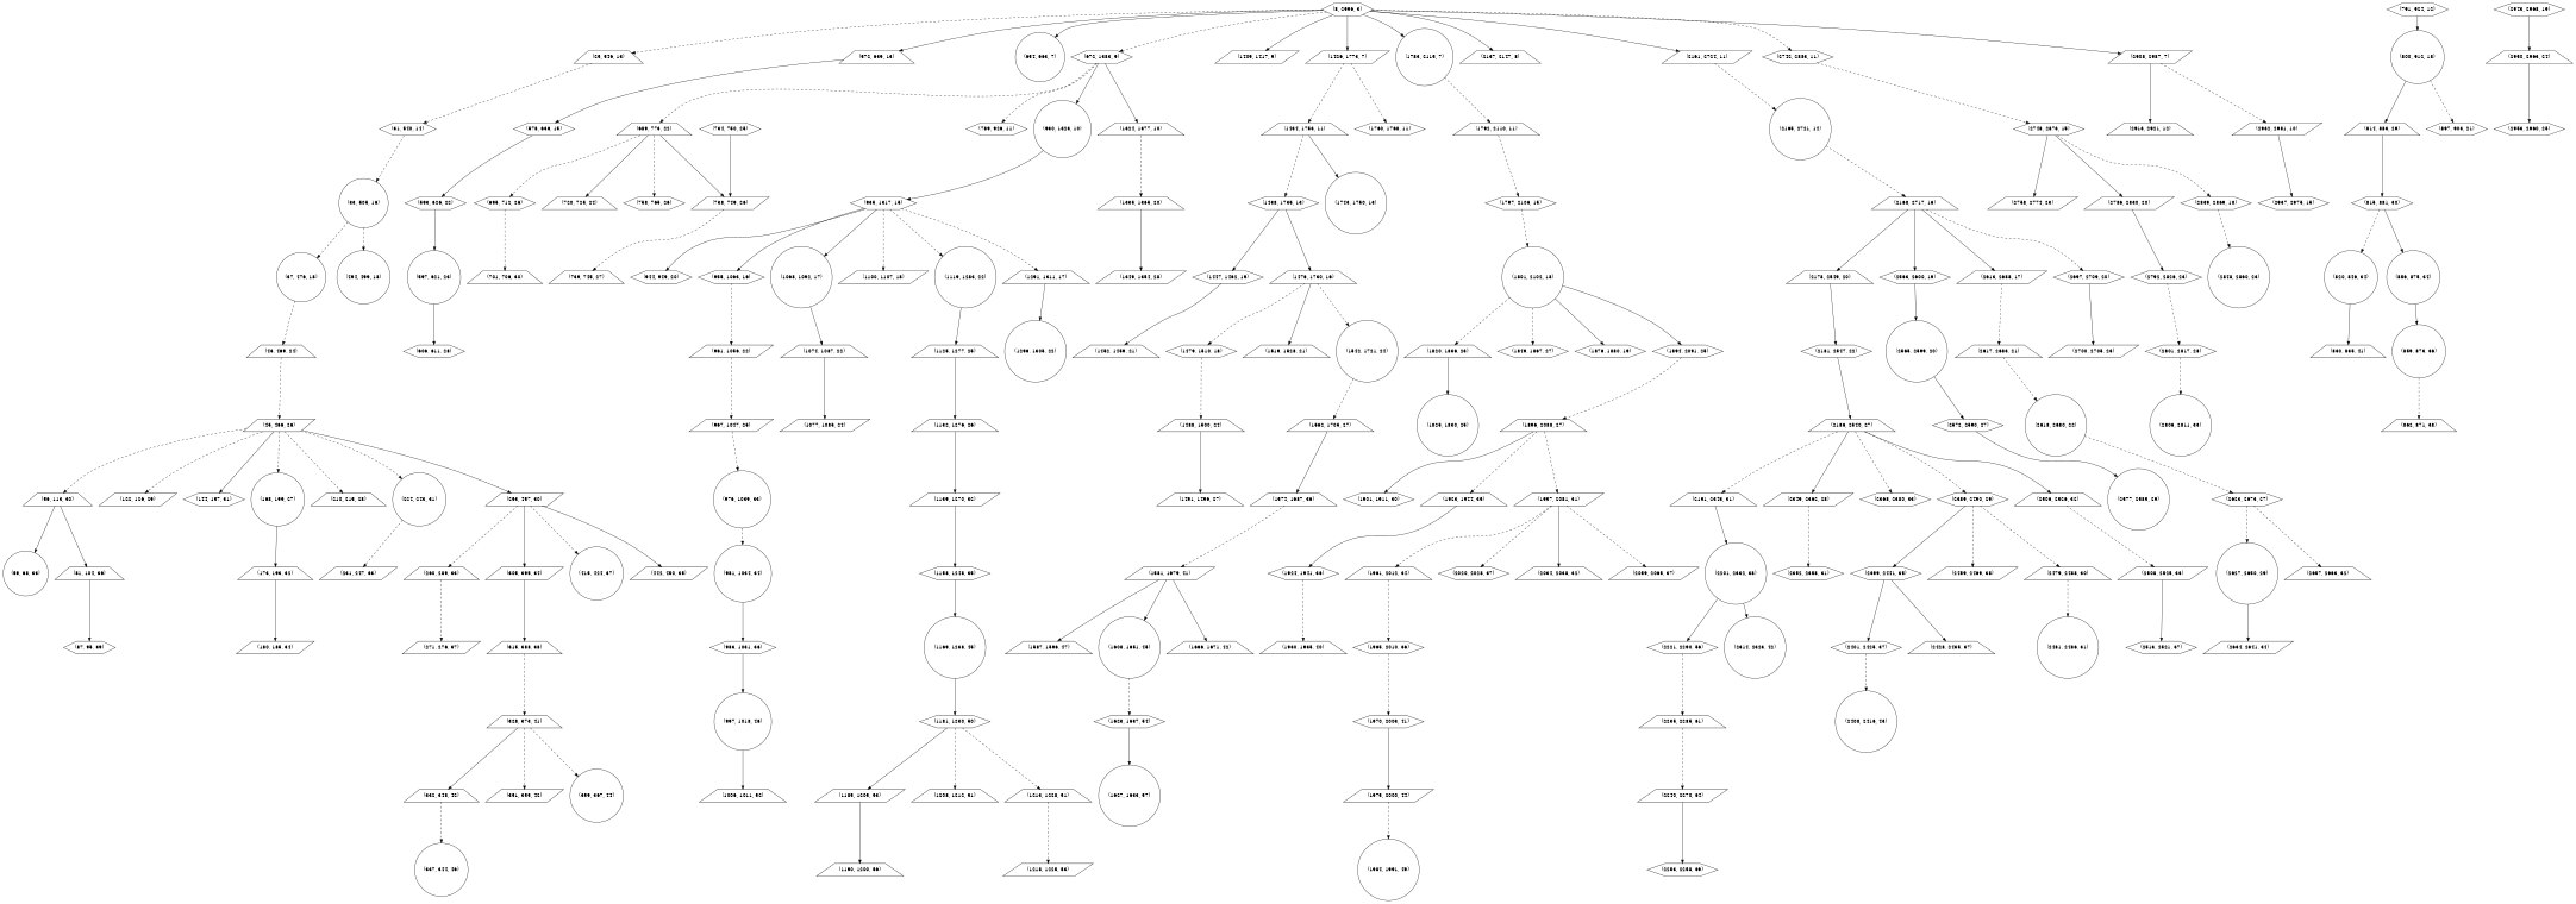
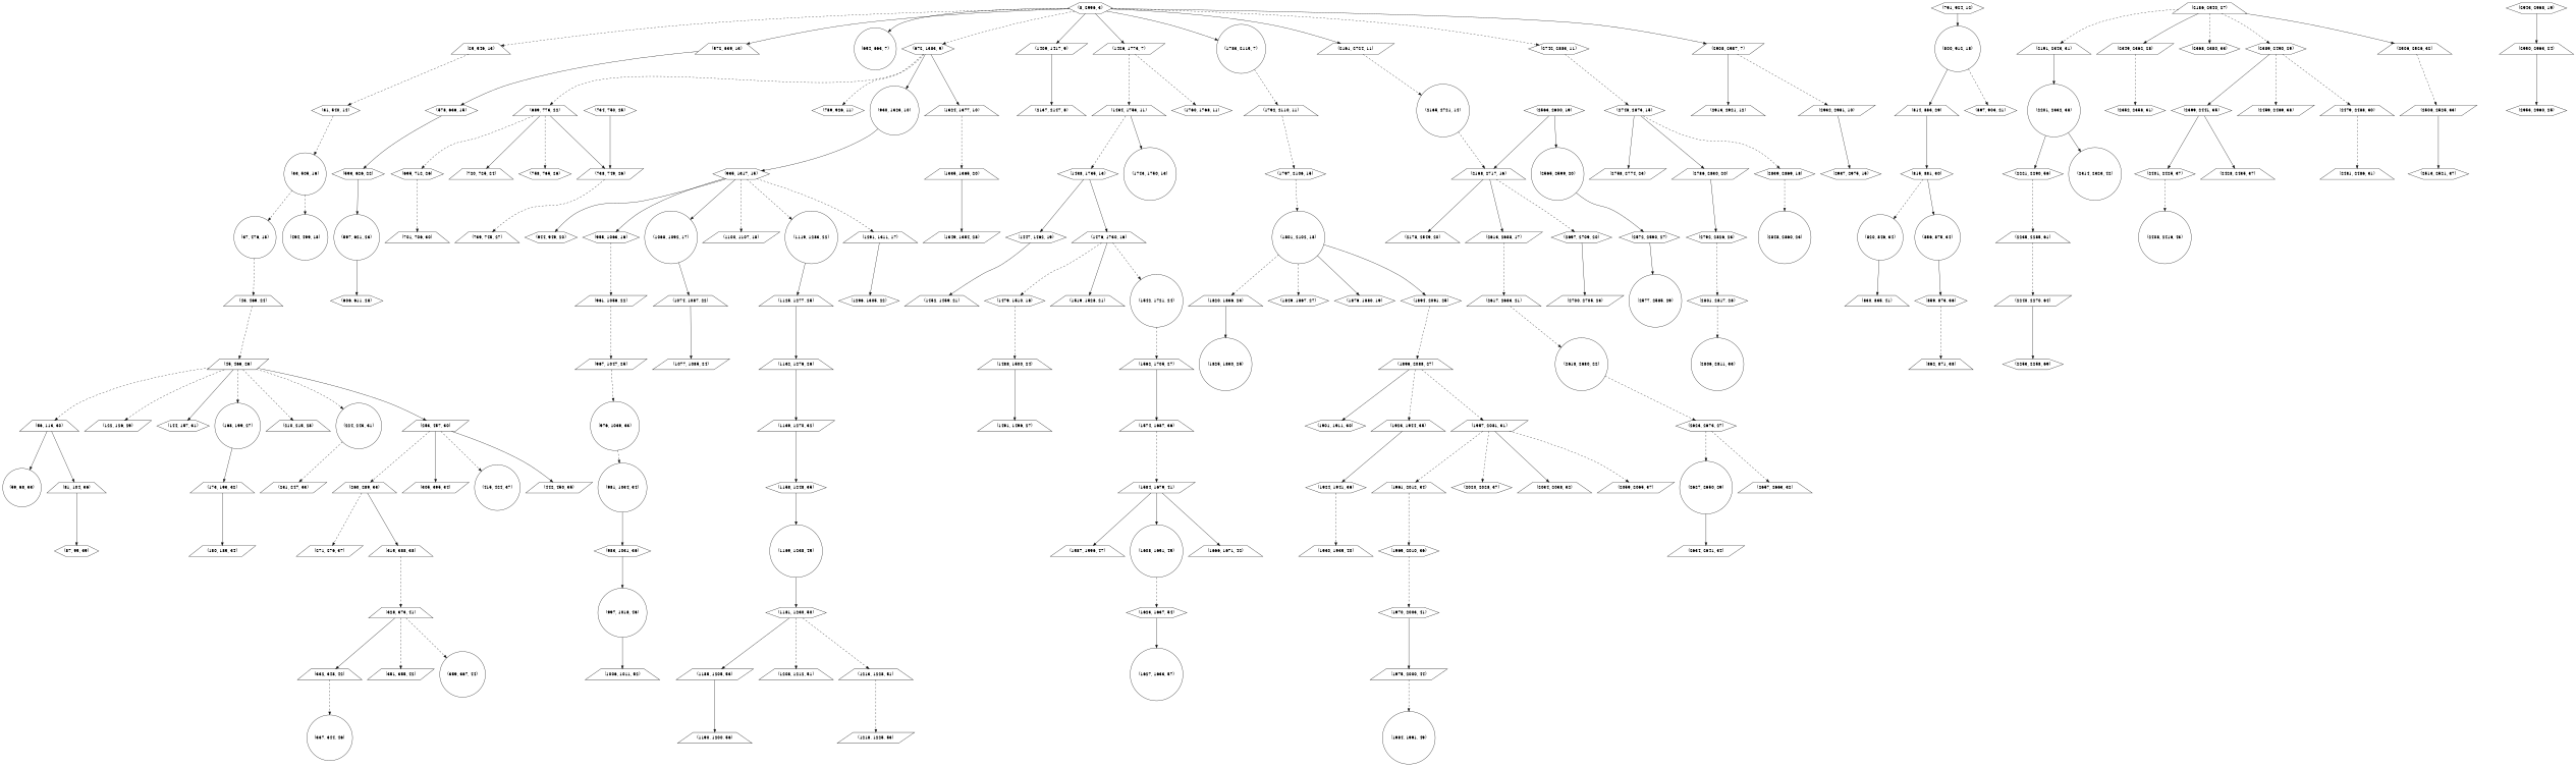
  digraph {
    node [shape=trapezium]
    edge [style=solid]
    "(8, 2996, 3)" [shape=hexagon]
    "(25, 546, 13)"
    "(572, 639, 13)"
    "(654, 663, 7)" [shape=circle]
    "(672, 1383, 9)" [shape=hexagon]
    "(1409, 1417, 9)" [shape=parallelogram]
    "(1426, 1773, 7)" [shape=parallelogram]
    "(1783, 2115, 7)" [shape=circle]
    "(2137, 2147, 8)"
    "(2161, 2724, 11)" [shape=parallelogram]
    "(2742, 2883, 11)" [shape=hexagon]
    "(2908, 2987, 7)" [shape=parallelogram]
    "(31, 540, 14)" [shape=hexagon]
    "(578, 636, 15)" [shape=hexagon]
    "(689, 773, 22)"
    "(789, 926, 11)" [shape=hexagon]
    "(930, 1323, 10)" [shape=circle]
    "(1324, 1377, 10)"
    "(1434, 1753, 11)"
    "(1760, 1768, 11)" [shape=hexagon]
    "(1792, 2110, 11)"
    "(2165, 2721, 14)" [shape=circle]
    "(2748, 2873, 15)" [shape=hexagon]
    "(2913, 2921, 12)"
    "(2932, 2981, 10)" [shape=parallelogram]
    "(33, 505, 16)" [shape=circle]
    "(37, 476, 18)" [shape=circle]
    "(494, 499, 18)" [shape=circle]
    "(43, 469, 24)"
    "(45, 466, 26)" [shape=parallelogram]
    "(56, 113, 30)"
    "(122, 126, 29)" [shape=parallelogram]
    "(144, 157, 31)" [shape=hexagon]
    "(168, 199, 27)" [shape=circle]
    "(210, 215, 28)"
    "(224, 243, 31)" [shape=circle]
    "(253, 457, 30)" [shape=parallelogram]
    "(59, 68, 33)" [shape=circle]
    "(81, 104, 36)"
    "(173, 193, 32)"
    n41 [label="(231, 247, 33)" shape=parallelogram]
    "(260, 289, 33)"
    "(305, 395, 34)" [shape=parallelogram]
    "(415, 424, 37)" [shape=circle]
    "(442, 450, 35)" [shape=parallelogram]
    "(87, 95, 39)" [shape=hexagon]
    "(180, 185, 34)" [shape=parallelogram]
    "(271, 276, 37)" [shape=parallelogram]
    "(315, 388, 38)"
    "(328, 373, 41)"
    "(332, 348, 42)"
    "(351, 355, 42)" [shape=parallelogram]
    "(359, 367, 44)" [shape=circle]
    "(337, 344, 46)" [shape=circle]
    "(593, 626, 22)" [shape=hexagon]
    "(597, 621, 23)" [shape=circle]
    "(606, 611, 28)" [shape=hexagon]
    "(695, 712, 26)" [shape=hexagon]
    "(720, 725, 24)"
    "(758, 765, 26)" [shape=hexagon]
    "(738, 749, 26)" [shape=parallelogram]
    "(935, 1317, 15)" [shape=hexagon]
    "(1335, 1365, 20)"
    "(701, 706, 30)"
    "(734, 750, 25)" [shape=hexagon]
    "(739, 745, 27)"
    "(791, 924, 12)" [shape=hexagon]
    "(800, 912, 18)" [shape=circle]
    "(814, 883, 29)"
    "(897, 903, 21)" [shape=hexagon]
    "(815, 881, 30)" [shape=hexagon]
    "(820, 846, 34)" [shape=circle]
    "(856, 875, 34)" [shape=circle]
    "(830, 835, 41)"
-   "(859, 873, 36)" [shape=circle]
+   "(859, 873, 36)" [shape=hexagon]
    "(862, 871, 38)"
    "(944, 949, 20)" [shape=hexagon]
    "(955, 1063, 16)" [shape=hexagon]
    "(1068, 1092, 17)" [shape=circle]
    "(1100, 1107, 18)" [shape=parallelogram]
    "(1119, 1283, 22)" [shape=circle]
    "(1291, 1311, 17)"
    "(961, 1056, 22)" [shape=parallelogram]
    "(1074, 1087, 22)"
    "(1125, 1277, 25)"
-   "(1296, 1305, 22)" [shape=circle]
+   "(1296, 1305, 22)" [shape=hexagon]
    "(967, 1047, 25)" [shape=parallelogram]
    "(976, 1039, 33)" [shape=circle]
    "(981, 1034, 34)" [shape=circle]
    "(983, 1031, 36)" [shape=hexagon]
    "(997, 1018, 46)" [shape=circle]
    "(1006, 1011, 52)"
    "(1077, 1085, 24)" [shape=parallelogram]
    "(1132, 1276, 26)"
    "(1139, 1270, 32)" [shape=parallelogram]
    "(1158, 1248, 35)" [shape=hexagon]
    "(1169, 1238, 45)" [shape=circle]
    "(1181, 1230, 50)" [shape=hexagon]
    "(1185, 1205, 53)" [shape=parallelogram]
    "(1208, 1212, 51)"
    "(1213, 1228, 51)"
    "(1190, 1200, 56)"
    "(1218, 1225, 53)" [shape=parallelogram]
    "(1349, 1354, 28)" [shape=parallelogram]
    "(1438, 1735, 13)" [shape=hexagon]
    "(1743, 1750, 13)" [shape=circle]
    "(1447, 1462, 19)" [shape=hexagon]
    "(1476, 1730, 16)"
    "(1452, 1459, 21)"
    "(1479, 1510, 18)" [shape=hexagon]
    "(1519, 1528, 21)"
    "(1542, 1721, 24)" [shape=circle]
    "(1488, 1500, 24)"
    "(1562, 1705, 27)"
    "(1491, 1496, 27)"
    "(1574, 1687, 36)"
-   "(1581, 1679, 41)" [shape=parallelogram]
+   "(1581, 1679, 41)" [shape=parallelogram label="(1584, 1679, 41)"]
    "(1587, 1596, 47)"
    "(1608, 1651, 45)" [shape=circle]
    "(1666, 1671, 42)"
    "(1623, 1637, 54)" [shape=hexagon]
    "(1627, 1633, 57)" [shape=circle]
    "(1797, 2106, 15)" [shape=hexagon]
    "(1801, 2102, 18)" [shape=circle]
    "(1820, 1836, 23)"
    "(1849, 1867, 27)" [shape=hexagon]
    "(1876, 1880, 19)" [shape=hexagon]
    "(1894, 2091, 25)" [shape=hexagon]
    "(1825, 1830, 25)" [shape=circle]
    "(1896, 2088, 27)"
    "(1901, 1911, 30)" [shape=hexagon]
    "(1923, 1944, 35)"
    "(1957, 2081, 31)" [shape=parallelogram]
    "(1924, 1941, 36)" [shape=hexagon]
    "(1961, 2012, 34)"
    "(2020, 2028, 37)" [shape=hexagon]
    "(2034, 2038, 32)"
    "(2059, 2065, 37)" [shape=parallelogram]
    "(1930, 1935, 40)"
    "(1965, 2010, 36)" [shape=hexagon]
    "(1970, 2003, 41)" [shape=hexagon]
    "(1975, 2000, 44)" [shape=parallelogram]
    "(1984, 1991, 49)" [shape=circle]
    "(2168, 2717, 16)"
    "(2178, 2549, 20)"
    "(2563, 2600, 19)" [shape=hexagon]
    "(2613, 2688, 17)" [shape=parallelogram]
    "(2697, 2709, 20)" [shape=hexagon]
-   "(2181, 2547, 22)" [shape=hexagon]
    "(2565, 2599, 20)" [shape=circle]
    "(2617, 2683, 21)"
    "(2700, 2705, 23)" [shape=parallelogram]
    "(2186, 2540, 27)"
    "(2191, 2343, 31)"
    "(2349, 2362, 28)" [shape=parallelogram]
    "(2368, 2380, 33)" [shape=hexagon]
    "(2389, 2490, 29)" [shape=hexagon]
    "(2506, 2526, 32)"
    "(2201, 2332, 38)" [shape=circle]
    "(2352, 2358, 31)" [shape=hexagon]
    "(2399, 2441, 35)" [shape=hexagon]
    "(2459, 2469, 38)" [shape=parallelogram]
    "(2479, 2488, 30)"
    "(2508, 2525, 33)" [shape=parallelogram]
    "(2221, 2290, 56)" [shape=hexagon]
    "(2314, 2323, 42)" [shape=circle]
    "(2235, 2285, 61)"
    "(2240, 2270, 64)" [shape=parallelogram]
    "(2253, 2258, 69)" [shape=hexagon]
    "(2401, 2425, 37)" [shape=hexagon]
    "(2428, 2435, 37)"
-   "(2481, 2486, 31)" [shape=circle]
+   "(2481, 2486, 31)"
    "(2408, 2416, 43)" [shape=circle]
    "(2513, 2521, 37)" [shape=hexagon]
    "(2572, 2590, 27)" [shape=hexagon]
    "(2577, 2585, 29)" [shape=circle]
    "(2618, 2680, 22)" [shape=circle]
    "(2623, 2673, 27)" [shape=hexagon]
    "(2627, 2650, 29)" [shape=circle]
    "(2657, 2663, 32)"
    "(2634, 2641, 34)" [shape=parallelogram]
    "(2758, 2774, 23)" [shape=parallelogram]
    "(2786, 2830, 20)" [shape=parallelogram]
    "(2839, 2869, 18)" [shape=hexagon]
    "(2792, 2826, 23)" [shape=hexagon]
    "(2848, 2860, 23)" [shape=circle]
    "(2801, 2817, 28)" [shape=hexagon]
    "(2806, 2811, 33)" [shape=circle]
    "(2937, 2975, 15)" [shape=hexagon]
    "(2943, 2968, 19)" [shape=hexagon]
    "(2950, 2963, 24)"
    "(2953, 2960, 25)" [shape=hexagon]
    "(8, 2996, 3)" -> "(25, 546, 13)" [style=dashed]
    "(8, 2996, 3)" -> "(572, 639, 13)"
    "(8, 2996, 3)" -> "(654, 663, 7)"
    "(8, 2996, 3)" -> "(672, 1383, 9)" [style=dashed]
    "(8, 2996, 3)" -> "(1409, 1417, 9)"
    "(8, 2996, 3)" -> "(1426, 1773, 7)"
    "(8, 2996, 3)" -> "(1783, 2115, 7)"
-   "(8, 2996, 3)" -> "(2137, 2147, 8)"
+   "(1409, 1417, 9)" -> "(2137, 2147, 8)"
    "(8, 2996, 3)" -> "(2161, 2724, 11)"
    "(8, 2996, 3)" -> "(2742, 2883, 11)" [style=dashed]
    "(8, 2996, 3)" -> "(2908, 2987, 7)"
    "(25, 546, 13)" -> "(31, 540, 14)" [style=dashed]
    "(572, 639, 13)" -> "(578, 636, 15)"
    "(672, 1383, 9)" -> "(689, 773, 22)" [style=dashed]
    "(672, 1383, 9)" -> "(789, 926, 11)" [style=dashed]
    "(672, 1383, 9)" -> "(930, 1323, 10)"
    "(672, 1383, 9)" -> "(1324, 1377, 10)"
    "(1426, 1773, 7)" -> "(1434, 1753, 11)" [style=dashed]
    "(1426, 1773, 7)" -> "(1760, 1768, 11)" [style=dashed]
    "(1783, 2115, 7)" -> "(1792, 2110, 11)" [style=dashed]
    "(2161, 2724, 11)" -> "(2165, 2721, 14)" [style=dashed]
    "(2742, 2883, 11)" -> "(2748, 2873, 15)" [style=dashed]
    "(2908, 2987, 7)" -> "(2913, 2921, 12)"
    "(2908, 2987, 7)" -> "(2932, 2981, 10)" [style=dashed]
    "(31, 540, 14)" -> "(33, 505, 16)" [style=dashed]
    "(578, 636, 15)" -> "(593, 626, 22)"
    "(689, 773, 22)" -> "(695, 712, 26)" [style=dashed]
    "(689, 773, 22)" -> "(720, 725, 24)"
    "(689, 773, 22)" -> "(758, 765, 26)" [style=dashed]
    "(689, 773, 22)" -> "(738, 749, 26)"
    "(930, 1323, 10)" -> "(935, 1317, 15)"
    "(1324, 1377, 10)" -> "(1335, 1365, 20)" [style=dashed]
    "(1434, 1753, 11)" -> "(1438, 1735, 13)" [style=dashed]
    "(1434, 1753, 11)" -> "(1743, 1750, 13)"
    "(1792, 2110, 11)" -> "(1797, 2106, 15)" [style=dashed]
    "(2165, 2721, 14)" -> "(2168, 2717, 16)" [style=dashed]
    "(2748, 2873, 15)" -> "(2758, 2774, 23)"
    "(2748, 2873, 15)" -> "(2786, 2830, 20)"
    "(2748, 2873, 15)" -> "(2839, 2869, 18)" [style=dashed]
    "(2932, 2981, 10)" -> "(2937, 2975, 15)"
    "(33, 505, 16)" -> "(37, 476, 18)" [style=dashed]
    "(33, 505, 16)" -> "(494, 499, 18)" [style=dashed]
    "(37, 476, 18)" -> "(43, 469, 24)" [style=dashed]
    "(43, 469, 24)" -> "(45, 466, 26)" [style=dashed]
    "(45, 466, 26)" -> "(56, 113, 30)" [style=dashed]
    "(45, 466, 26)" -> "(122, 126, 29)" [style=dashed]
    "(45, 466, 26)" -> "(144, 157, 31)"
    "(45, 466, 26)" -> "(168, 199, 27)" [style=dashed]
    "(45, 466, 26)" -> "(210, 215, 28)" [style=dashed]
    "(45, 466, 26)" -> "(224, 243, 31)" [style=dashed]
    "(45, 466, 26)" -> "(253, 457, 30)"
    "(56, 113, 30)" -> "(59, 68, 33)"
    "(56, 113, 30)" -> "(81, 104, 36)"
    "(168, 199, 27)" -> "(173, 193, 32)"
    "(224, 243, 31)" -> n41 [style=dashed]
    "(253, 457, 30)" -> "(260, 289, 33)" [style=dashed]
    "(253, 457, 30)" -> "(305, 395, 34)"
    "(253, 457, 30)" -> "(415, 424, 37)" [style=dashed]
    "(253, 457, 30)" -> "(442, 450, 35)"
    "(81, 104, 36)" -> "(87, 95, 39)"
    "(173, 193, 32)" -> "(180, 185, 34)"
    "(260, 289, 33)" -> "(271, 276, 37)" [style=dashed]
-   "(305, 395, 34)" -> "(315, 388, 38)"
+   "(260, 289, 33)" -> "(315, 388, 38)"
    "(315, 388, 38)" -> "(328, 373, 41)" [style=dashed]
    "(328, 373, 41)" -> "(332, 348, 42)"
    "(328, 373, 41)" -> "(351, 355, 42)" [style=dashed]
    "(328, 373, 41)" -> "(359, 367, 44)" [style=dashed]
    "(332, 348, 42)" -> "(337, 344, 46)" [style=dashed]
    "(593, 626, 22)" -> "(597, 621, 23)"
    "(597, 621, 23)" -> "(606, 611, 28)"
    "(695, 712, 26)" -> "(701, 706, 30)" [style=dashed]
    "(738, 749, 26)" -> "(739, 745, 27)" [style=dashed]
    "(935, 1317, 15)" -> "(944, 949, 20)"
    "(935, 1317, 15)" -> "(955, 1063, 16)"
    "(935, 1317, 15)" -> "(1068, 1092, 17)"
    "(935, 1317, 15)" -> "(1100, 1107, 18)" [style=dashed]
    "(935, 1317, 15)" -> "(1119, 1283, 22)" [style=dashed]
    "(935, 1317, 15)" -> "(1291, 1311, 17)" [style=dashed]
    "(1335, 1365, 20)" -> "(1349, 1354, 28)"
    "(734, 750, 25)" -> "(738, 749, 26)"
    "(791, 924, 12)" -> "(800, 912, 18)"
    "(800, 912, 18)" -> "(814, 883, 29)"
    "(800, 912, 18)" -> "(897, 903, 21)" [style=dashed]
    "(814, 883, 29)" -> "(815, 881, 30)"
    "(815, 881, 30)" -> "(820, 846, 34)" [style=dashed]
    "(815, 881, 30)" -> "(856, 875, 34)"
    "(820, 846, 34)" -> "(830, 835, 41)"
    "(856, 875, 34)" -> "(859, 873, 36)"
    "(859, 873, 36)" -> "(862, 871, 38)" [style=dashed]
    "(955, 1063, 16)" -> "(961, 1056, 22)" [style=dashed]
    "(1068, 1092, 17)" -> "(1074, 1087, 22)"
    "(1119, 1283, 22)" -> "(1125, 1277, 25)"
    "(1291, 1311, 17)" -> "(1296, 1305, 22)"
    "(961, 1056, 22)" -> "(967, 1047, 25)" [style=dashed]
    "(1074, 1087, 22)" -> "(1077, 1085, 24)"
    "(1125, 1277, 25)" -> "(1132, 1276, 26)"
    "(967, 1047, 25)" -> "(976, 1039, 33)" [style=dashed]
    "(976, 1039, 33)" -> "(981, 1034, 34)" [style=dashed]
    "(981, 1034, 34)" -> "(983, 1031, 36)"
    "(983, 1031, 36)" -> "(997, 1018, 46)"
    "(997, 1018, 46)" -> "(1006, 1011, 52)"
    "(1132, 1276, 26)" -> "(1139, 1270, 32)"
    "(1139, 1270, 32)" -> "(1158, 1248, 35)"
    "(1158, 1248, 35)" -> "(1169, 1238, 45)"
    "(1169, 1238, 45)" -> "(1181, 1230, 50)"
    "(1181, 1230, 50)" -> "(1185, 1205, 53)"
    "(1181, 1230, 50)" -> "(1208, 1212, 51)" [style=dashed]
    "(1181, 1230, 50)" -> "(1213, 1228, 51)" [style=dashed]
    "(1185, 1205, 53)" -> "(1190, 1200, 56)"
    "(1213, 1228, 51)" -> "(1218, 1225, 53)" [style=dashed]
    "(1438, 1735, 13)" -> "(1447, 1462, 19)"
    "(1438, 1735, 13)" -> "(1476, 1730, 16)"
    "(1447, 1462, 19)" -> "(1452, 1459, 21)"
    "(1476, 1730, 16)" -> "(1479, 1510, 18)" [style=dashed]
    "(1476, 1730, 16)" -> "(1519, 1528, 21)"
    "(1476, 1730, 16)" -> "(1542, 1721, 24)" [style=dashed]
    "(1479, 1510, 18)" -> "(1488, 1500, 24)" [style=dashed]
    "(1542, 1721, 24)" -> "(1562, 1705, 27)" [style=dashed]
    "(1488, 1500, 24)" -> "(1491, 1496, 27)"
    "(1562, 1705, 27)" -> "(1574, 1687, 36)"
    "(1574, 1687, 36)" -> "(1581, 1679, 41)" [style=dashed]
    "(1581, 1679, 41)" -> "(1587, 1596, 47)"
    "(1581, 1679, 41)" -> "(1608, 1651, 45)"
    "(1581, 1679, 41)" -> "(1666, 1671, 42)"
    "(1608, 1651, 45)" -> "(1623, 1637, 54)" [style=dashed]
    "(1623, 1637, 54)" -> "(1627, 1633, 57)"
    "(1797, 2106, 15)" -> "(1801, 2102, 18)" [style=dashed]
    "(1801, 2102, 18)" -> "(1820, 1836, 23)" [style=dashed]
    "(1801, 2102, 18)" -> "(1849, 1867, 27)" [style=dashed]
    "(1801, 2102, 18)" -> "(1876, 1880, 19)"
    "(1801, 2102, 18)" -> "(1894, 2091, 25)"
    "(1820, 1836, 23)" -> "(1825, 1830, 25)"
    "(1894, 2091, 25)" -> "(1896, 2088, 27)" [style=dashed]
    "(1896, 2088, 27)" -> "(1901, 1911, 30)"
    "(1896, 2088, 27)" -> "(1923, 1944, 35)" [style=dashed]
    "(1896, 2088, 27)" -> "(1957, 2081, 31)" [style=dashed]
    "(1923, 1944, 35)" -> "(1924, 1941, 36)"
    "(1957, 2081, 31)" -> "(1961, 2012, 34)" [style=dashed]
    "(1957, 2081, 31)" -> "(2020, 2028, 37)" [style=dashed]
    "(1957, 2081, 31)" -> "(2034, 2038, 32)"
    "(1957, 2081, 31)" -> "(2059, 2065, 37)" [style=dashed]
    "(1924, 1941, 36)" -> "(1930, 1935, 40)" [style=dashed]
    "(1961, 2012, 34)" -> "(1965, 2010, 36)" [style=dashed]
    "(1965, 2010, 36)" -> "(1970, 2003, 41)" [style=dashed]
    "(1970, 2003, 41)" -> "(1975, 2000, 44)"
    "(1975, 2000, 44)" -> "(1984, 1991, 49)" [style=dashed]
    "(2168, 2717, 16)" -> "(2178, 2549, 20)"
-   "(2168, 2717, 16)" -> "(2563, 2600, 19)"
+   "(2563, 2600, 19)" -> "(2168, 2717, 16)"
    "(2168, 2717, 16)" -> "(2613, 2688, 17)"
    "(2168, 2717, 16)" -> "(2697, 2709, 20)" [style=dashed]
-   "(2178, 2549, 20)" -> "(2181, 2547, 22)"
    "(2563, 2600, 19)" -> "(2565, 2599, 20)"
    "(2613, 2688, 17)" -> "(2617, 2683, 21)" [style=dashed]
    "(2697, 2709, 20)" -> "(2700, 2705, 23)"
-   "(2181, 2547, 22)" -> "(2186, 2540, 27)"
    "(2565, 2599, 20)" -> "(2572, 2590, 27)"
    "(2617, 2683, 21)" -> "(2618, 2680, 22)" [style=dashed]
    "(2186, 2540, 27)" -> "(2191, 2343, 31)" [style=dashed]
    "(2186, 2540, 27)" -> "(2349, 2362, 28)"
    "(2186, 2540, 27)" -> "(2368, 2380, 33)" [style=dashed]
    "(2186, 2540, 27)" -> "(2389, 2490, 29)" [style=dashed]
    "(2186, 2540, 27)" -> "(2506, 2526, 32)"
    "(2191, 2343, 31)" -> "(2201, 2332, 38)"
    "(2349, 2362, 28)" -> "(2352, 2358, 31)" [style=dashed]
    "(2389, 2490, 29)" -> "(2399, 2441, 35)"
    "(2389, 2490, 29)" -> "(2459, 2469, 38)" [style=dashed]
    "(2389, 2490, 29)" -> "(2479, 2488, 30)" [style=dashed]
    "(2506, 2526, 32)" -> "(2508, 2525, 33)" [style=dashed]
    "(2201, 2332, 38)" -> "(2221, 2290, 56)"
    "(2201, 2332, 38)" -> "(2314, 2323, 42)"
    "(2399, 2441, 35)" -> "(2401, 2425, 37)"
    "(2399, 2441, 35)" -> "(2428, 2435, 37)"
    "(2479, 2488, 30)" -> "(2481, 2486, 31)" [style=dashed]
    "(2508, 2525, 33)" -> "(2513, 2521, 37)"
    "(2221, 2290, 56)" -> "(2235, 2285, 61)" [style=dashed]
    "(2235, 2285, 61)" -> "(2240, 2270, 64)" [style=dashed]
    "(2240, 2270, 64)" -> "(2253, 2258, 69)"
    "(2401, 2425, 37)" -> "(2408, 2416, 43)" [style=dashed]
    "(2572, 2590, 27)" -> "(2577, 2585, 29)"
    "(2618, 2680, 22)" -> "(2623, 2673, 27)" [style=dashed]
    "(2623, 2673, 27)" -> "(2627, 2650, 29)" [style=dashed]
    "(2623, 2673, 27)" -> "(2657, 2663, 32)" [style=dashed]
    "(2627, 2650, 29)" -> "(2634, 2641, 34)"
    "(2786, 2830, 20)" -> "(2792, 2826, 23)"
    "(2839, 2869, 18)" -> "(2848, 2860, 23)" [style=dashed]
    "(2792, 2826, 23)" -> "(2801, 2817, 28)" [style=dashed]
    "(2801, 2817, 28)" -> "(2806, 2811, 33)" [style=dashed]
    "(2943, 2968, 19)" -> "(2950, 2963, 24)"
    "(2950, 2963, 24)" -> "(2953, 2960, 25)"
  }
